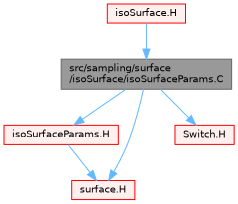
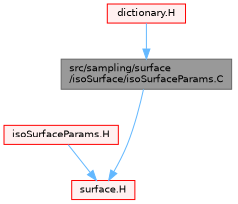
  digraph {
    node [color=red fillcolor="#FFF0F0" fontname=Helvetica fontsize=10 shape=box style=filled]
    edge [color=steelblue1 fontname=Helvetica fontsize=10 labelfontname=Helvetica labelfontsize=10 style=solid]
    n1 [color=gray40 fillcolor=grey60 fontcolor=black height=0.2 label="src/sampling/surface\l/isoSurface/isoSurfaceParams.C" width=0.4]
    n2 [height=0.2 label="isoSurfaceParams.H" width=0.4]
    n3 [height=0.2 label="surface.H" width=0.4]
-   n4 [height=0.2 label="Switch.H" width=0.4]
-   n5 [height=0.2 label="isoSurface.H" width=0.4]
-   n1 -> n2
+   n5 [height=0.2 label="dictionary.H" width=0.4]
    n1 -> n3
-   n1 -> n4
    n2 -> n3
    n5 -> n1
  }
